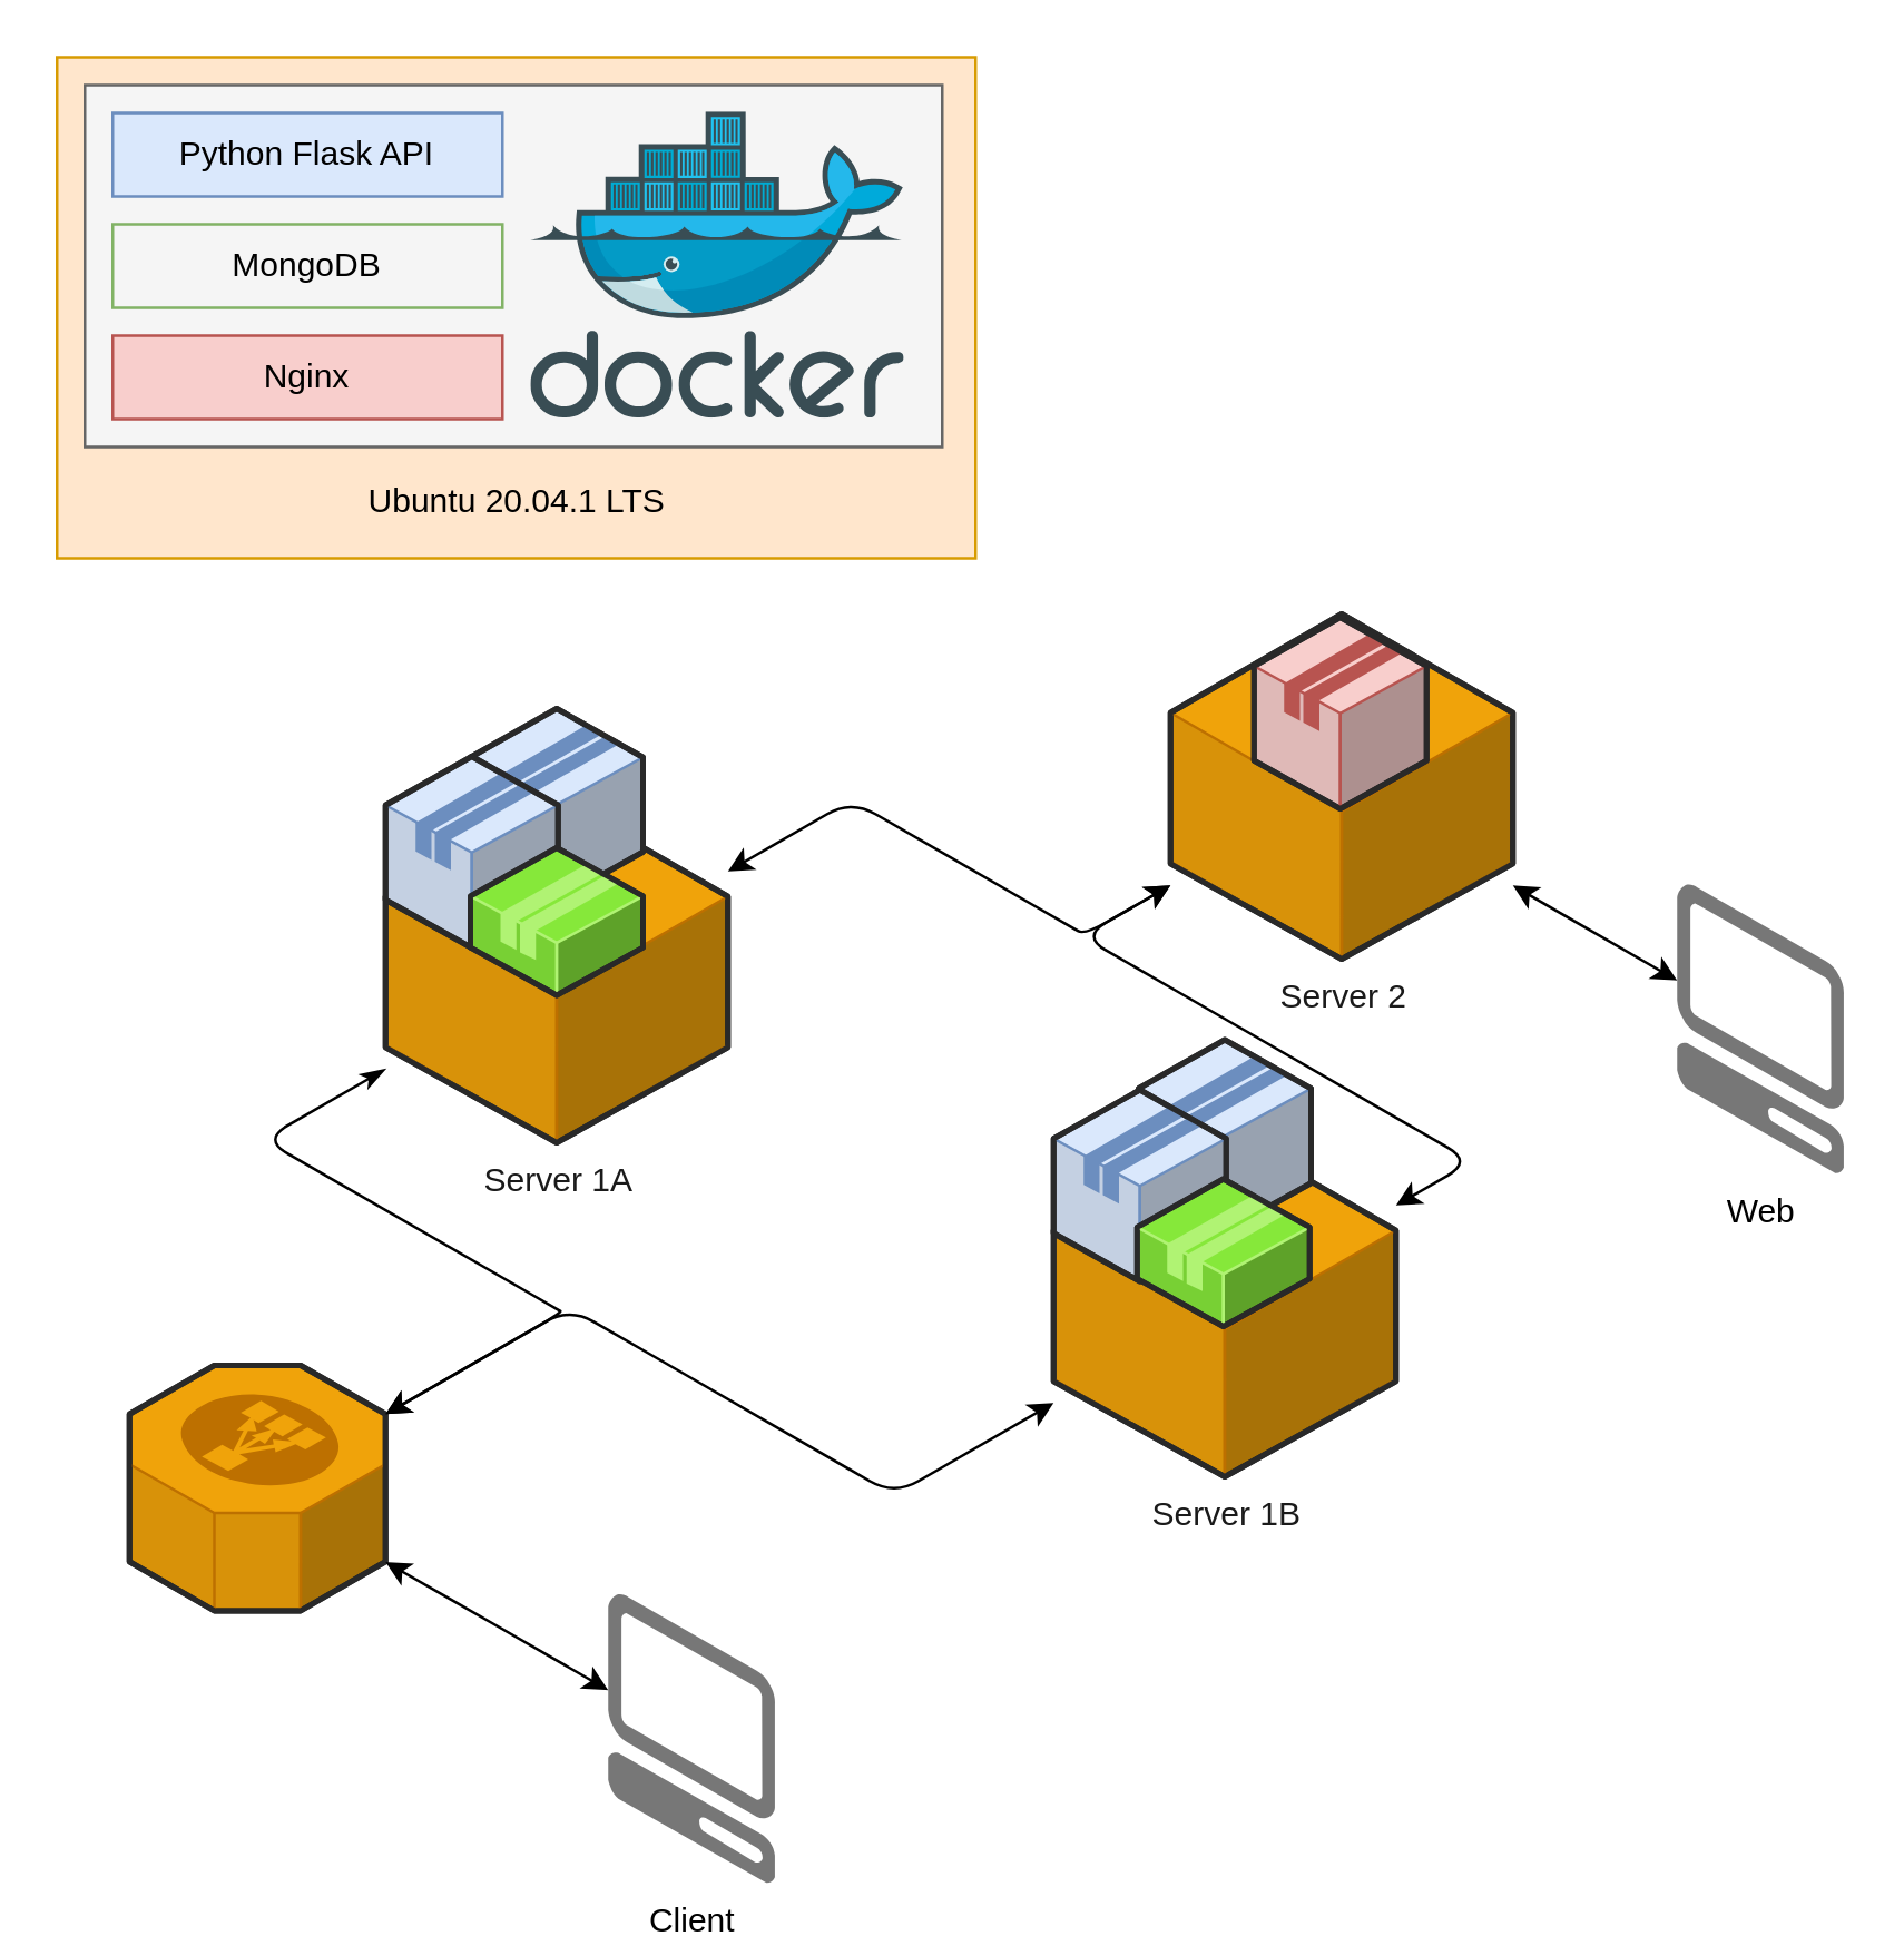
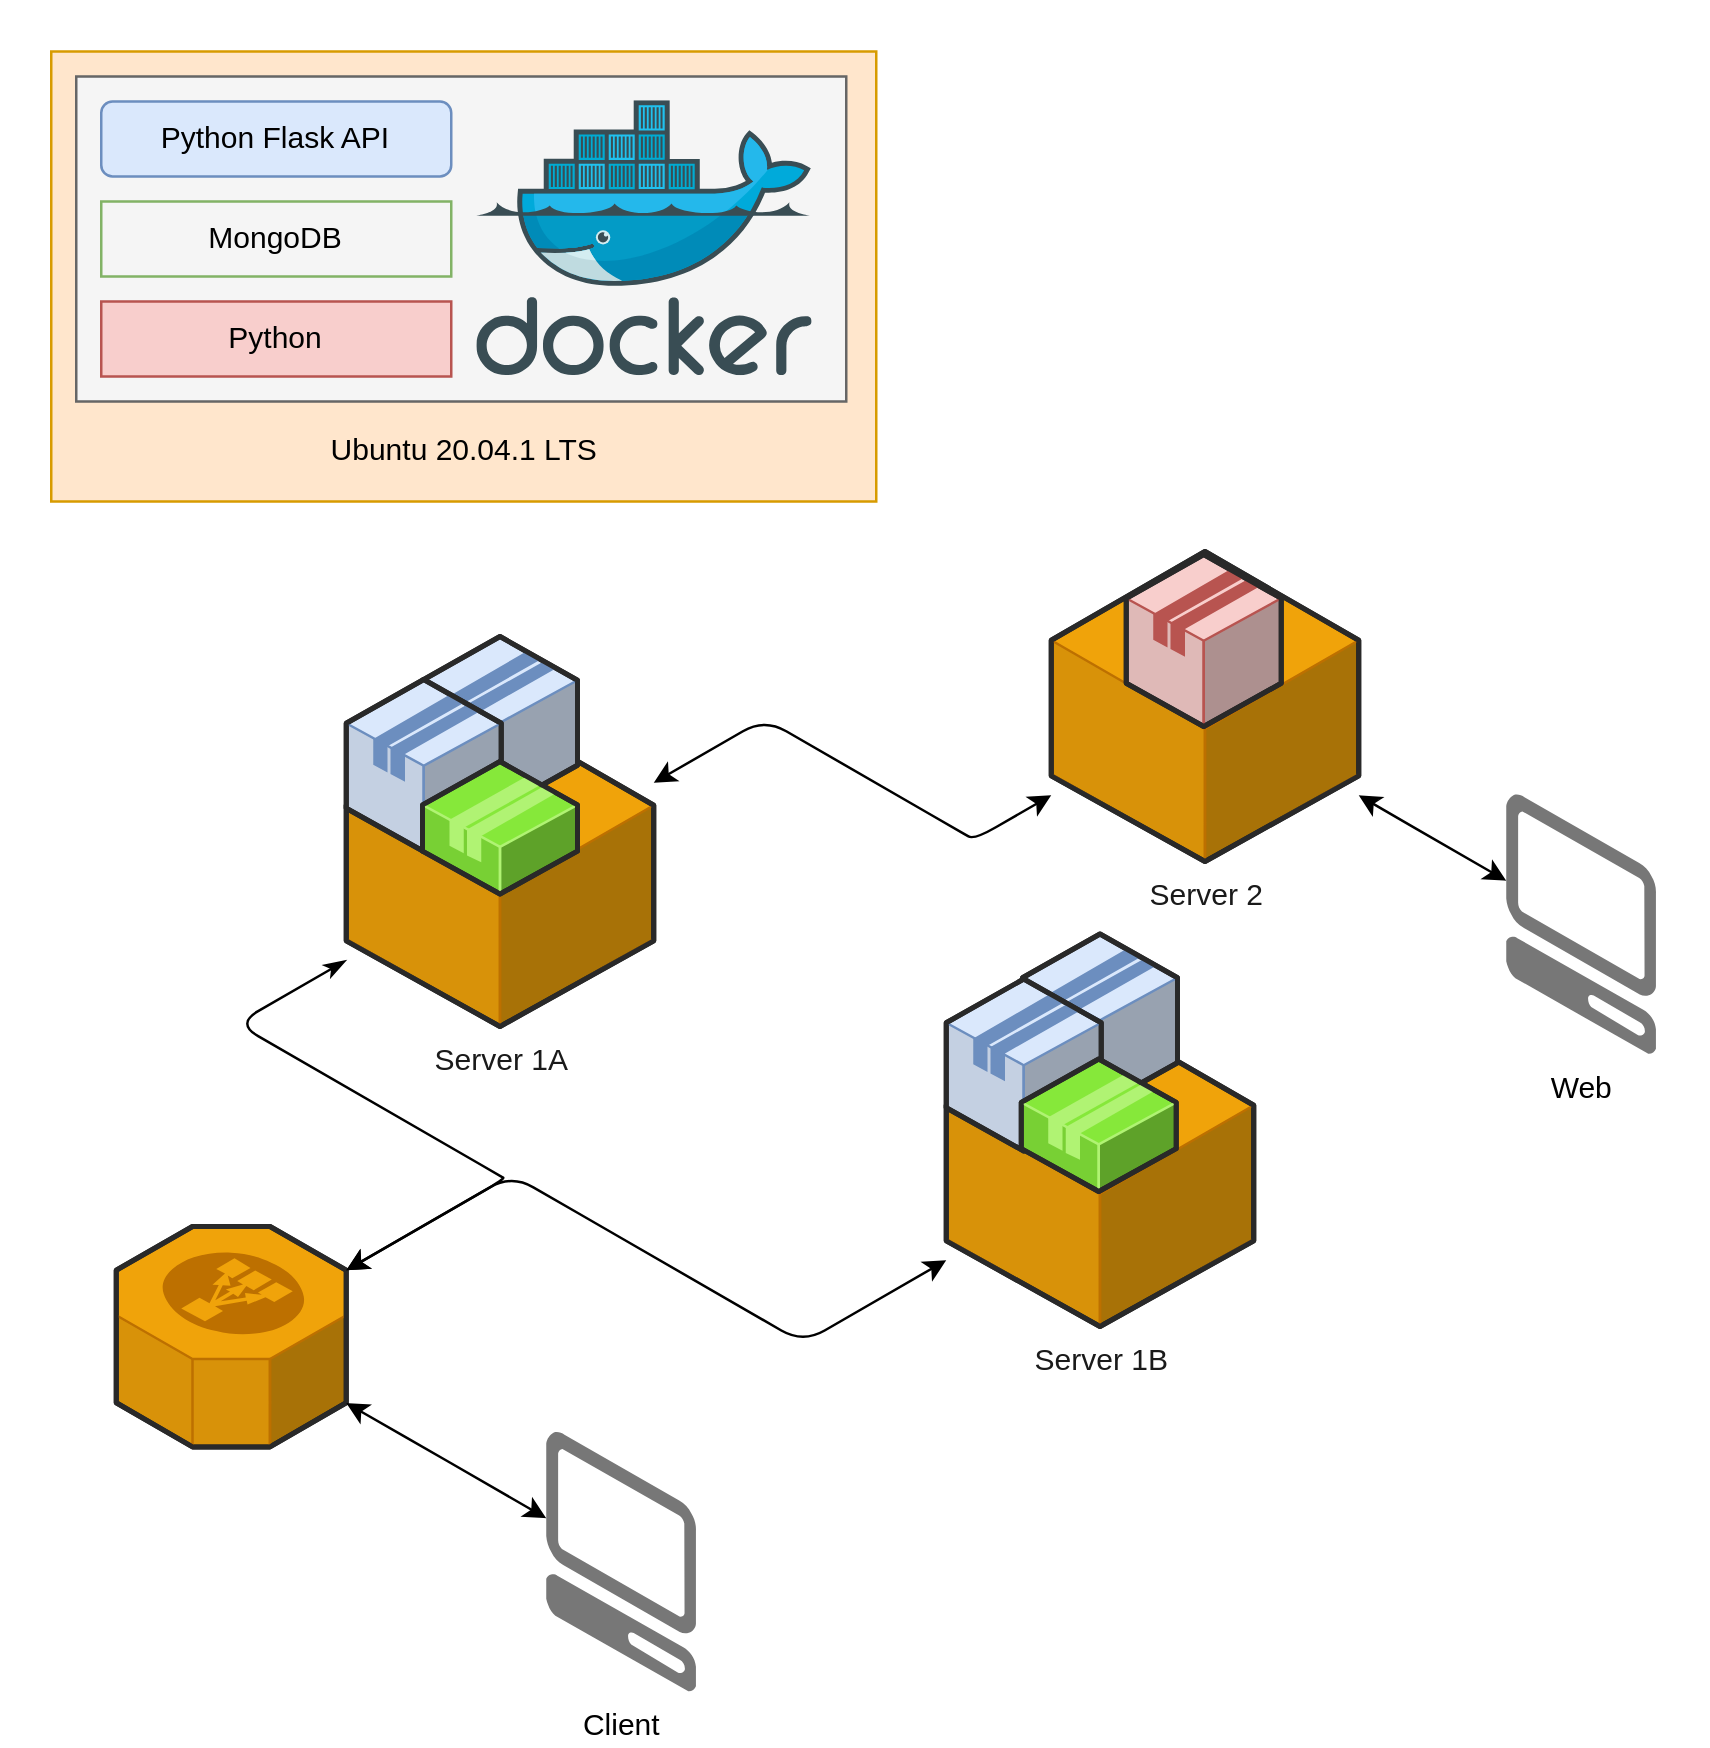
  <mxCell id="0" />
  <mxCell id="1" parent="0" />
  <mxCell id="2" value="" style="rounded=0;whiteSpace=wrap;html=1;fillColor=#ffe6cc;strokeColor=#d79b00;" parent="1" vertex="1"><mxGeometry x="20" y="20" width="330" height="180" as="geometry" /></mxCell>
  <mxCell id="3" value="" style="rounded=0;whiteSpace=wrap;html=1;fillColor=#f5f5f5;strokeColor=#666666;fontColor=#333333;" parent="1" vertex="1"><mxGeometry x="30" y="30" width="308" height="130" as="geometry" /></mxCell>
  <mxCell id="4" value="" style="verticalLabelPosition=bottom;html=1;verticalAlign=top;strokeWidth=1;align=center;outlineConnect=0;dashed=0;outlineConnect=0;shape=mxgraph.aws3d.elasticLoadBalancing;fillColor=#f0a30a;strokeColor=#BD7000;aspect=fixed;fontColor=#ffffff;" parent="1" vertex="1"><mxGeometry x="46" y="490" width="92" height="88.17" as="geometry" /></mxCell>
  <mxCell id="5" value="&lt;font color=&quot;#1a1a1a&quot;&gt;Server 1A&lt;/font&gt;" style="verticalLabelPosition=bottom;html=1;verticalAlign=top;strokeWidth=1;align=center;outlineConnect=0;dashed=0;outlineConnect=0;shape=mxgraph.aws3d.application_server;fillColor=#f0a30a;strokeColor=#BD7000;aspect=fixed;fontColor=#ffffff;" parent="1" vertex="1"><mxGeometry x="138" y="286" width="123" height="124" as="geometry" /></mxCell>
  <mxCell id="6" value="&lt;font color=&quot;#1a1a1a&quot;&gt;Server 1B&lt;br&gt;&lt;/font&gt;" style="verticalLabelPosition=bottom;html=1;verticalAlign=top;strokeWidth=1;align=center;outlineConnect=0;dashed=0;outlineConnect=0;shape=mxgraph.aws3d.application_server;fillColor=#f0a30a;strokeColor=#BD7000;aspect=fixed;fontColor=#ffffff;" parent="1" vertex="1"><mxGeometry x="378" y="406" width="123" height="124" as="geometry" /></mxCell>
  <mxCell id="7" value="&lt;font color=&quot;#1a1a1a&quot;&gt;Server 2&lt;/font&gt;" style="verticalLabelPosition=bottom;html=1;verticalAlign=top;strokeWidth=1;align=center;outlineConnect=0;dashed=0;outlineConnect=0;shape=mxgraph.aws3d.application_server;fillColor=#f0a30a;strokeColor=#BD7000;aspect=fixed;fontColor=#ffffff;" parent="1" vertex="1"><mxGeometry x="420" y="220" width="123" height="124" as="geometry" /></mxCell>
  <mxCell id="8" value="" style="verticalLabelPosition=bottom;html=1;verticalAlign=top;strokeWidth=1;align=center;outlineConnect=0;dashed=0;outlineConnect=0;shape=mxgraph.aws3d.application;fillColor=#dae8fc;strokeColor=#6c8ebf;aspect=fixed;" parent="1" vertex="1"><mxGeometry x="168.5" y="254" width="62" height="68.8" as="geometry" /></mxCell>
  <mxCell id="9" value="" style="verticalLabelPosition=bottom;html=1;verticalAlign=top;strokeWidth=1;align=center;outlineConnect=0;dashed=0;outlineConnect=0;shape=mxgraph.aws3d.application;fillColor=#dae8fc;strokeColor=#6c8ebf;aspect=fixed;" parent="1" vertex="1"><mxGeometry x="138" y="271.2" width="62" height="68.8" as="geometry" /></mxCell>
  <mxCell id="10" value="" style="verticalLabelPosition=bottom;html=1;verticalAlign=top;strokeWidth=1;align=center;outlineConnect=0;dashed=0;outlineConnect=0;shape=mxgraph.aws3d.application2;fillColor=#86E83A;strokeColor=#B0F373;aspect=fixed;" parent="1" vertex="1"><mxGeometry x="168.5" y="304" width="62" height="53" as="geometry" /></mxCell>
  <mxCell id="11" value="" style="verticalLabelPosition=bottom;html=1;verticalAlign=top;strokeWidth=1;align=center;outlineConnect=0;dashed=0;outlineConnect=0;shape=mxgraph.aws3d.application;fillColor=#dae8fc;strokeColor=#6c8ebf;aspect=fixed;" parent="1" vertex="1"><mxGeometry x="408.5" y="373" width="62" height="68.8" as="geometry" /></mxCell>
  <mxCell id="12" value="" style="verticalLabelPosition=bottom;html=1;verticalAlign=top;strokeWidth=1;align=center;outlineConnect=0;dashed=0;outlineConnect=0;shape=mxgraph.aws3d.application;fillColor=#dae8fc;strokeColor=#6c8ebf;aspect=fixed;" parent="1" vertex="1"><mxGeometry x="378" y="391" width="62" height="68.8" as="geometry" /></mxCell>
  <mxCell id="13" value="" style="verticalLabelPosition=bottom;html=1;verticalAlign=top;strokeWidth=1;align=center;outlineConnect=0;dashed=0;outlineConnect=0;shape=mxgraph.aws3d.application2;fillColor=#86E83A;strokeColor=#B0F373;aspect=fixed;" parent="1" vertex="1"><mxGeometry x="408" y="423" width="62" height="53" as="geometry" /></mxCell>
  <mxCell id="14" value="" style="verticalLabelPosition=bottom;html=1;verticalAlign=top;strokeWidth=1;align=center;outlineConnect=0;dashed=0;outlineConnect=0;shape=mxgraph.aws3d.application;fillColor=#f8cecc;strokeColor=#b85450;aspect=fixed;" parent="1" vertex="1"><mxGeometry x="450" y="221.2" width="62" height="68.8" as="geometry" /></mxCell>
  <mxCell id="15" value="" style="edgeStyle=isometricEdgeStyle;endArrow=classicThin;html=1;endFill=1;startArrow=classic;startFill=1;" parent="1" source="4" target="5" edge="1"><mxGeometry width="50" height="100" relative="1" as="geometry"><mxPoint x="95.8" y="523" as="sourcePoint" /><mxPoint x="145.8" y="423" as="targetPoint" /><Array as="points"><mxPoint x="200" y="470" /></Array></mxGeometry></mxCell>
  <mxCell id="16" value="" style="edgeStyle=isometricEdgeStyle;endArrow=classic;html=1;startArrow=classic;startFill=1;endFill=1;" parent="1" source="4" target="6" edge="1"><mxGeometry width="50" height="100" relative="1" as="geometry"><mxPoint x="165.8" y="530" as="sourcePoint" /><mxPoint x="215.8" y="430" as="targetPoint" /><Array as="points"><mxPoint x="240" y="490" /><mxPoint x="230" y="490" /></Array></mxGeometry></mxCell>
  <mxCell id="17" value="" style="edgeStyle=isometricEdgeStyle;endArrow=classic;html=1;startArrow=classic;startFill=1;endFill=1;" parent="1" source="5" target="7" edge="1"><mxGeometry width="50" height="100" relative="1" as="geometry"><mxPoint x="230" y="440" as="sourcePoint" /><mxPoint x="280" y="340" as="targetPoint" /><Array as="points"><mxPoint x="380" y="330" /></Array></mxGeometry></mxCell>
- <mxCell id="18" value="" style="edgeStyle=isometricEdgeStyle;endArrow=classic;html=1;startArrow=classic;startFill=1;endFill=1;" parent="1" source="6" target="7" edge="1"><mxGeometry width="50" height="100" relative="1" as="geometry"><mxPoint x="271" y="322.493" as="sourcePoint" /><mxPoint x="430" y="327.507" as="targetPoint" /><Array as="points"><mxPoint x="430" y="360" /><mxPoint x="400" y="350" /><mxPoint x="410" y="350" /></Array></mxGeometry></mxCell>
  <mxCell id="19" value="Client" style="verticalLabelPosition=bottom;html=1;verticalAlign=top;strokeWidth=1;align=center;outlineConnect=0;dashed=0;outlineConnect=0;shape=mxgraph.aws3d.client;aspect=fixed;strokeColor=none;fillColor=#777777;" parent="1" vertex="1"><mxGeometry x="218" y="572" width="60" height="104" as="geometry" /></mxCell>
  <mxCell id="20" value="Web" style="verticalLabelPosition=bottom;html=1;verticalAlign=top;strokeWidth=1;align=center;outlineConnect=0;dashed=0;outlineConnect=0;shape=mxgraph.aws3d.client;aspect=fixed;strokeColor=none;fillColor=#777777;" parent="1" vertex="1"><mxGeometry x="602" y="317" width="60" height="104" as="geometry" /></mxCell>
  <mxCell id="21" value="" style="edgeStyle=isometricEdgeStyle;endArrow=classic;html=1;elbow=vertical;endFill=1;startArrow=classic;startFill=1;" parent="1" source="19" target="4" edge="1"><mxGeometry x="0.208" y="18" width="50" height="100" relative="1" as="geometry"><mxPoint x="210" y="490" as="sourcePoint" /><mxPoint x="260" y="390" as="targetPoint" /><mxPoint x="3" y="-2" as="offset" /></mxGeometry></mxCell>
  <mxCell id="22" value="" style="edgeStyle=isometricEdgeStyle;endArrow=classic;html=1;elbow=vertical;startArrow=classic;startFill=1;endFill=1;" parent="1" source="20" target="7" edge="1"><mxGeometry width="50" height="100" relative="1" as="geometry"><mxPoint x="210" y="490" as="sourcePoint" /><mxPoint x="260" y="390" as="targetPoint" /></mxGeometry></mxCell>
- <mxCell id="23" value="Python Flask API" style="rounded=0;whiteSpace=wrap;html=1;fillColor=#dae8fc;strokeColor=#6c8ebf;" parent="1" vertex="1"><mxGeometry x="40" y="40" width="140" height="30" as="geometry" /></mxCell>
+ <mxCell id="23" value="Python Flask API" style="whiteSpace=wrap;html=1;fillColor=#dae8fc;strokeColor=#6c8ebf;rounded=1;" parent="1" vertex="1"><mxGeometry x="40" y="40" width="140" height="30" as="geometry" /></mxCell>
  <mxCell id="24" value="MongoDB" style="rounded=0;whiteSpace=wrap;html=1;fillColor=#f5f5f5;strokeColor=#82b366;" parent="1" vertex="1"><mxGeometry x="40" y="80" width="140" height="30" as="geometry" /></mxCell>
- <mxCell id="25" value="Nginx" style="rounded=0;whiteSpace=wrap;html=1;fillColor=#f8cecc;strokeColor=#b85450;" parent="1" vertex="1"><mxGeometry x="40" y="120" width="140" height="30" as="geometry" /></mxCell>
+ <mxCell id="25" value="Python" style="rounded=0;whiteSpace=wrap;html=1;fillColor=#f8cecc;strokeColor=#b85450;" parent="1" vertex="1"><mxGeometry x="40" y="120" width="140" height="30" as="geometry" /></mxCell>
  <mxCell id="26" value="" style="aspect=fixed;html=1;points=[];align=center;image;fontSize=12;image=img/lib/mscae/Docker.svg;" parent="1" vertex="1"><mxGeometry x="190.5" y="40" width="134.15" height="110" as="geometry" /></mxCell>
  <mxCell id="27" value="Ubuntu 20.04.1 LTS" style="text;html=1;strokeColor=none;fillColor=none;align=center;verticalAlign=middle;whiteSpace=wrap;rounded=0;fontStyle=0" parent="1" vertex="1"><mxGeometry x="127.5" y="170" width="115" height="20" as="geometry" /></mxCell>
